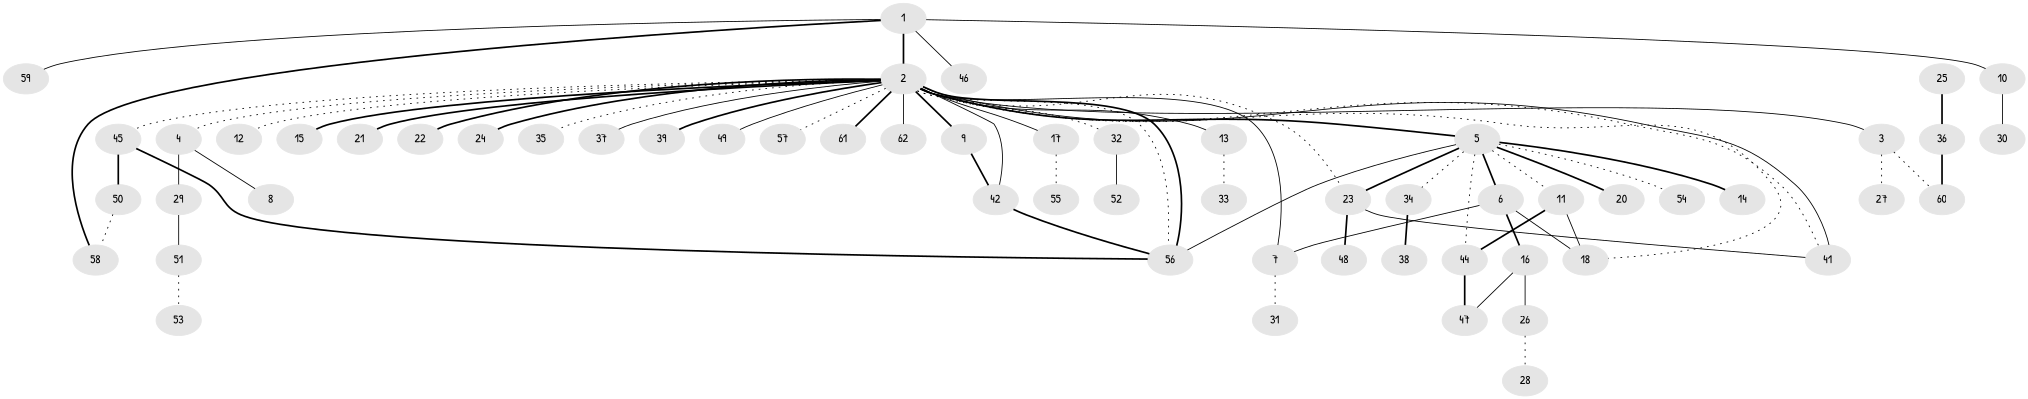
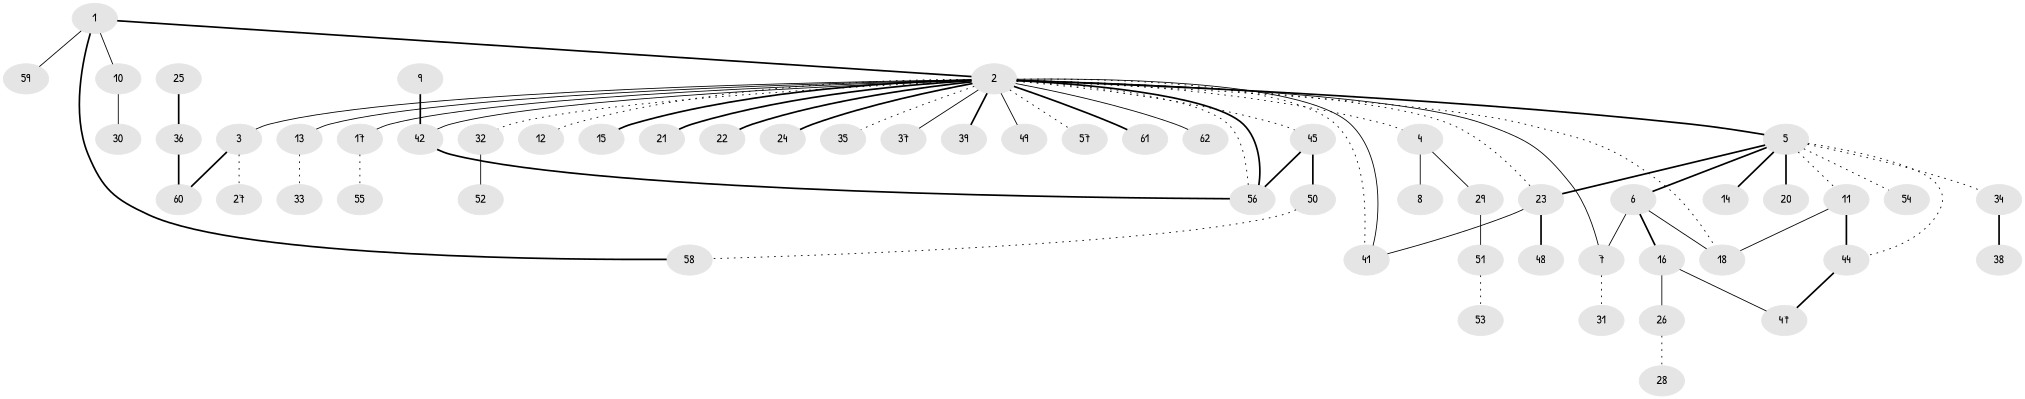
  graph {
    fontname="Patrick Hand"
    node [color=gray90 fontname="Patrick Hand" style=filled]
    edge [fontname="Patrick Hand" style=bold]
    1
    2
    10
-   46
    58
    59
    3
    4
    5
    7
    9
    12
    13
    15
    17
    18
    21
    22
    23
    24
    32
    35
    37
    39
    41
    42
    45
    49
    56
    57
    61
    62
    30
    27
    60
    8
    29
    6
    11
    14
    20
    34
    44
    54
    31
    33
    55
    48
    52
    50
    51
    16
    38
    47
    26
    28
    25
    36
    53
    1 -- 2
    1 -- 10 [style=solid]
-   1 -- 46 [style=solid]
    1 -- 58
    1 -- 59 [style=solid]
    2 -- 3 [style=solid]
    2 -- 4 [style=dotted]
    2 -- 5
    2 -- 7 [style=solid]
-   2 -- 9
    2 -- 12 [style=dotted]
    2 -- 13 [style=solid]
    2 -- 15
    2 -- 17 [style=solid]
    2 -- 18 [style=dotted]
    2 -- 21
    2 -- 22
    2 -- 23 [style=dotted]
    2 -- 24
    2 -- 32 [style=dotted]
    2 -- 35 [style=dotted]
    2 -- 37 [style=solid]
    2 -- 39
    2 -- 41 [style=dotted]
    2 -- 41 [style=solid]
    2 -- 42 [style=solid]
    2 -- 45 [style=dotted]
    2 -- 49 [style=solid]
    2 -- 56 [style=dotted]
    2 -- 56
    2 -- 57 [style=dotted]
    2 -- 61
    2 -- 62 [style=solid]
    10 -- 30 [style=solid]
    3 -- 27 [style=dotted]
-   3 -- 60 [style=dotted]
+   3 -- 60
    4 -- 8 [style=solid]
    4 -- 29 [style=solid]
    5 -- 23
-   5 -- 56 [style=solid]
    5 -- 6
    5 -- 11 [style=dotted]
    5 -- 14
    5 -- 20
    5 -- 34 [style=dotted]
    5 -- 44 [style=dotted]
    5 -- 54 [style=dotted]
    7 -- 31 [style=dotted]
    9 -- 42
    13 -- 33 [style=dotted]
    17 -- 55 [style=dotted]
    23 -- 41 [style=solid]
    23 -- 48
    32 -- 52 [style=solid]
    42 -- 56
    45 -- 56
    45 -- 50
    29 -- 51 [style=solid]
    6 -- 7 [style=solid]
    6 -- 18 [style=solid]
    6 -- 16
    11 -- 18 [style=solid]
    11 -- 44
    34 -- 38
    44 -- 47
    50 -- 58 [style=dotted]
    51 -- 53 [style=dotted]
    16 -- 47 [style=solid]
    16 -- 26 [style=solid]
    26 -- 28 [style=dotted]
    25 -- 36
    36 -- 60
  }
